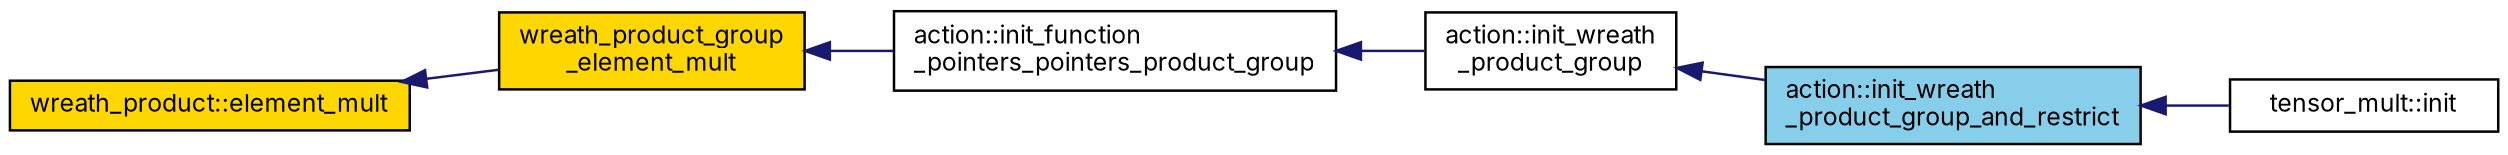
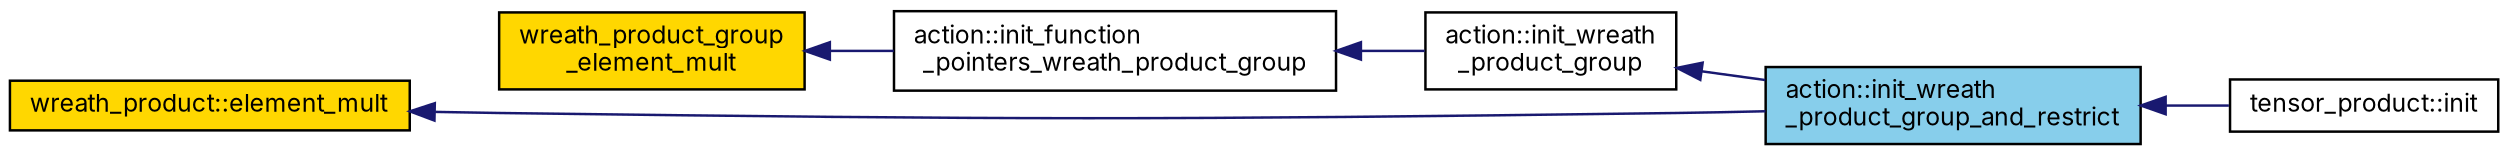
  digraph {
    fontname=Inter
    rankdir=LR
    node [color=black fillcolor=white fontname=Inter fontsize=10 shape=record style=filled]
    edge [color=midnightblue dir=back fontname=Inter fontsize=10 labelfontname=Helvetica labelfontsize=10 style=solid]
    n1 [fillcolor=gold fontcolor=black height=0.2 label="wreath_product::element_mult" width=0.4]
    n2 [fillcolor=gold height=0.2 label="wreath_product_group\l_element_mult" width=0.4]
-   n3 [height=0.2 label="action::init_function\l_pointers_pointers_product_group" width=0.4]
+   n3 [height=0.2 label="action::init_function\l_pointers_wreath_product_group" width=0.4]
    n4 [height=0.2 label="action::init_wreath\l_product_group" width=0.4]
    n5 [fillcolor=skyblue height=0.2 label="action::init_wreath\l_product_group_and_restrict" width=0.4]
-   n6 [height=0.2 label="tensor_mult::init" width=0.4]
-   n1 -> n2
+   n6 [height=0.2 label="tensor_product::init" width=0.4]
+   n1 -> n5
    n2 -> n3
    n3 -> n4
    n4 -> n5
    n5 -> n6
  }
